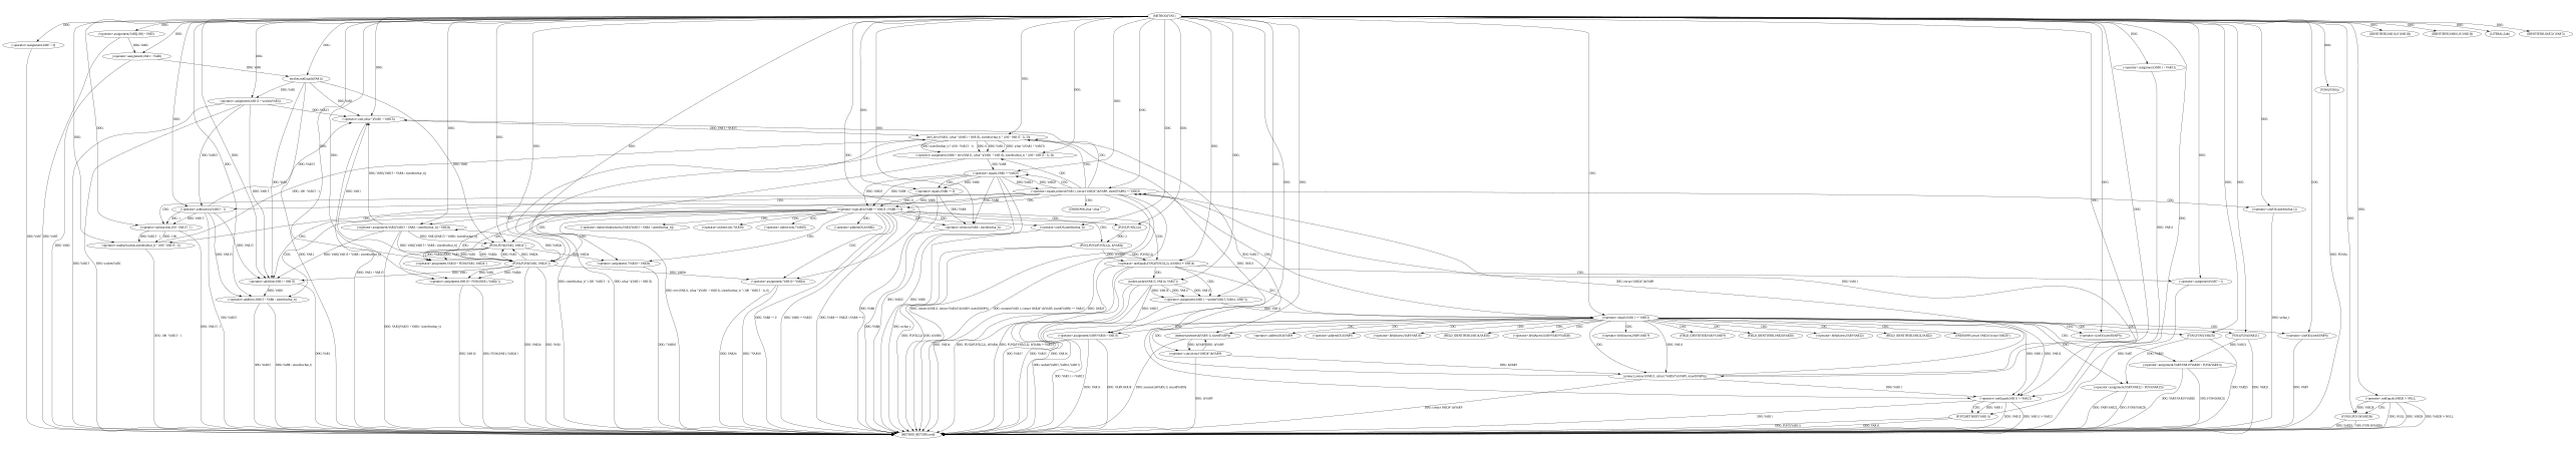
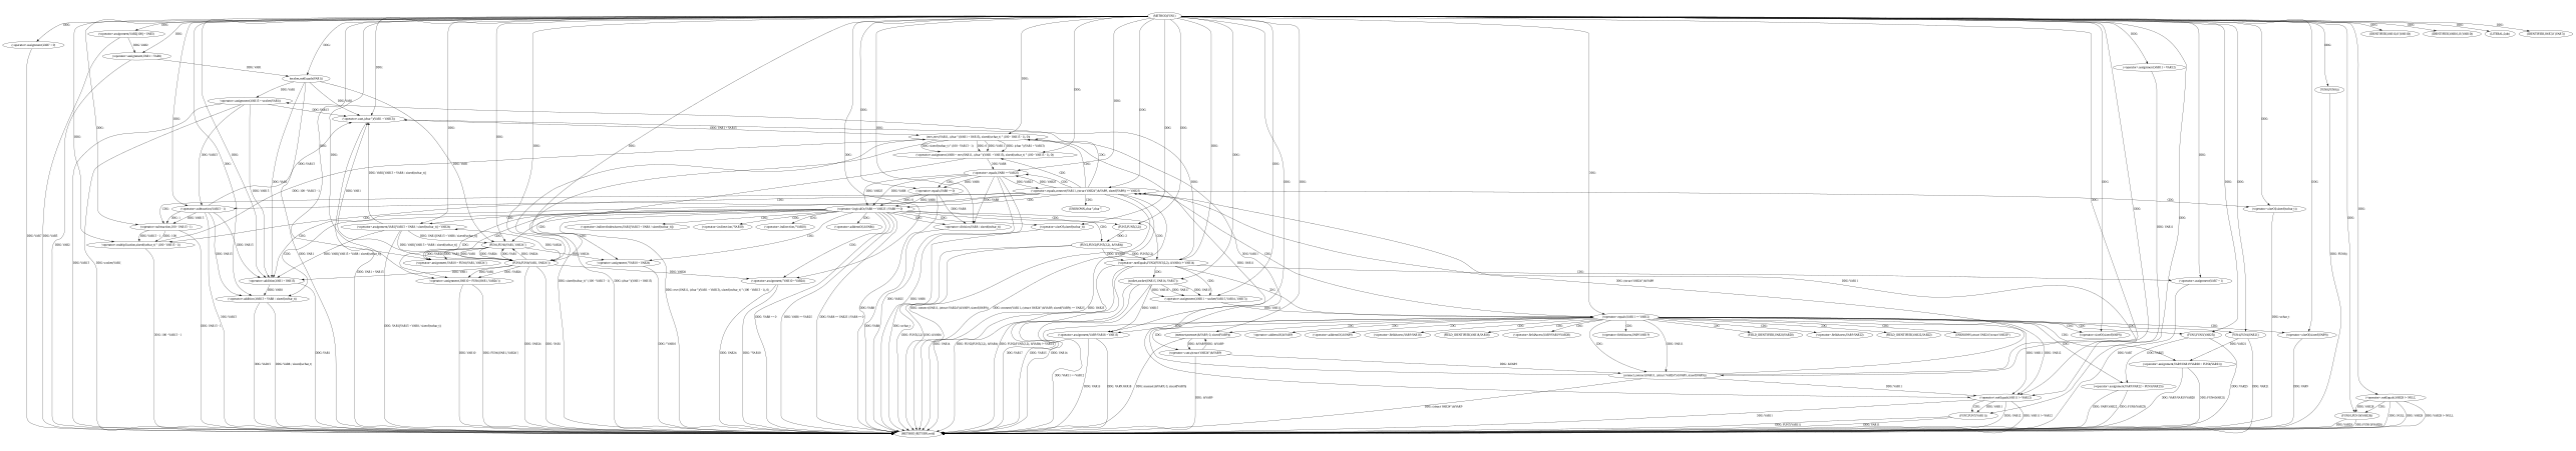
  digraph {
    fontname="PT Serif"
    node [fontname="PT Serif"]
    edge [fontname="PT Serif"]
    n1 [label="(METHOD,FUN1)"]
    n2 [label="(<operator>.assignment,VAR2[100] = VAR3)"]
    n3 [label="(<operator>.assignment,VAR1 = VAR2)"]
    n4 [label="(<operator>.assignment,VAR7 = 0)"]
    n5 [label="(<operator>.assignment,VAR11 = VAR12)"]
    n6 [label="(<operator>.assignment,VAR13 = wcslen(VAR1))"]
    n7 [label="(wcslen,notEquals(VAR1))"]
    n8 [label="(<operator>.notEquals,FUN2(FUN3(2,2), &VAR6) != VAR14)"]
    n9 [label="(FUN3,FUN3(2,2))"]
    n10 [label="(<operator>.assignment,VAR7 = 1)"]
    n11 [label="(<operator>.assignment,VAR11 = socket(VAR15, VAR16, VAR17))"]
    n12 [label="(socket,socket(VAR15, VAR16, VAR17))"]
    n13 [label="(<operator>.equals,VAR11 == VAR12)"]
    n14 [label="(memset,memset(&VAR9, 0, sizeof(VAR9)))"]
    n15 [label="(<operator>.sizeOf,sizeof(VAR9))"]
    n16 [label="(<operator>.assignment,VAR9.VAR18 = VAR15)"]
    n17 [label="(FUN4,FUN4(VAR21))"]
    n18 [label="(FUN5,FUN5(VAR23))"]
    n19 [label="(<operator>.equals,connect(VAR11, (struct VAR24*)&VAR9, sizeof(VAR9)) == VAR25)"]
    n20 [label="(connect,connect(VAR11, (struct VAR24*)&VAR9, sizeof(VAR9)))"]
    n21 [label="(<operator>.sizeOf,sizeof(VAR9))"]
    n22 [label="(<operator>.assignment,VAR8 = recv(VAR11, (char *)(VAR1 + VAR13), sizeof(wchar_t) * (100 - VAR13 - 1), 0))"]
    n23 [label="(recv,recv(VAR11, (char *)(VAR1 + VAR13), sizeof(wchar_t) * (100 - VAR13 - 1), 0))"]
    n24 [label="(<operator>.cast,(char *)(VAR1 + VAR13))"]
    n25 [label="(<operator>.addition,VAR1 + VAR13)"]
    n26 [label="(<operator>.multiplication,sizeof(wchar_t) * (100 - VAR13 - 1))"]
    n27 [label="(<operator>.sizeOf,sizeof(wchar_t))"]
    n28 [label="(<operator>.subtraction,100 - VAR13 - 1)"]
    n29 [label="(<operator>.subtraction,VAR13 - 1)"]
    n30 [label="(<operator>.equals,VAR8 == VAR25)"]
    n31 [label="(<operator>.equals,VAR8 == 0)"]
    n32 [label="(<operator>.assignment,VAR1[VAR13 + VAR8 / sizeof(wchar_t)] = VAR26)"]
    n33 [label="(<operator>.addition,VAR13 + VAR8 / sizeof(wchar_t))"]
    n34 [label="(<operator>.division,VAR8 / sizeof(wchar_t))"]
    n35 [label="(<operator>.sizeOf,sizeof(wchar_t))"]
    n36 [label="(<operator>.assignment,VAR10 = FUN6(VAR1, VAR26''))"]
    n37 [label="(FUN6,FUN6(VAR1, VAR26''))"]
    n38 [label="(IDENTIFIER,VAR10,if (VAR10))"]
    n39 [label="(<operator>.assignment,*VAR10 = VAR26)"]
    n40 [label="(<operator>.assignment,VAR10 = FUN6(VAR1, VAR26''))"]
    n41 [label="(FUN6,FUN6(VAR1, VAR26''))"]
    n42 [label="(IDENTIFIER,VAR10,if (VAR10))"]
    n43 [label="(<operator>.assignment,*VAR10 = VAR26)"]
    n44 [label="(LITERAL,0,do)"]
    n45 [label="(<operator>.notEquals,VAR11 != VAR12)"]
-   n46 [label="(FUN7,METHOD7(VAR11))"]
+   n46 [label="(FUN7,FUN7(VAR11))"]
    n47 [label="(IDENTIFIER,VAR7,if (VAR7))"]
    n48 [label="(FUN8,FUN8())"]
    n49 [label="(<operator>.notEquals,VAR28 != NULL)"]
    n50 [label="(FUN10,FUN10(VAR28))"]
    n51 [label="(METHOD_RETURN,void)"]
    n52 [label="(FUN2,FUN2(FUN3(2,2), &VAR6))"]
    n53 [label="(<operator>.assignment,VAR9.VAR19.VAR20 = FUN4(VAR21))"]
    n54 [label="(<operator>.assignment,VAR9.VAR22 = FUN5(VAR23))"]
    n55 [label="(<operator>.cast,(struct VAR24*)&VAR9)"]
    n56 [label="(<operator>.addressOf,&VAR9)"]
    n57 [label="(<operator>.fieldAccess,VAR9.VAR18)"]
    n58 [label="(FIELD_IDENTIFIER,VAR18,VAR18)"]
    n59 [label="(<operator>.fieldAccess,VAR9.VAR19.VAR20)"]
    n60 [label="(<operator>.fieldAccess,VAR9.VAR19)"]
-   n61 [label="(FIELD_IDENTIFIER,VAR19,VAR19)"]
    n62 [label="(FIELD_IDENTIFIER,VAR20,VAR20)"]
    n63 [label="(<operator>.fieldAccess,VAR9.VAR22)"]
    n64 [label="(FIELD_IDENTIFIER,VAR22,VAR22)"]
    n65 [label="(UNKNOWN,struct VAR24*,struct VAR20*)"]
    n66 [label="(<operator>.addressOf,&VAR9)"]
    n67 [label="(<operator>.logicalOr,VAR8 == VAR25 || VAR8 == 0)"]
    n68 [label="(UNKNOWN,char *,char *)"]
    n69 [label="(<operator>.addressOf,&VAR6)"]
    n70 [label="(<operator>.indirectIndexAccess,VAR1[VAR13 + VAR8 / sizeof(wchar_t)])"]
    n71 [label="(<operator>.indirection,*VAR10)"]
    n72 [label="(<operator>.indirection,*VAR10)"]
    n1 -> n2 [label="DDG: "]
    n1 -> n3 [label="DDG: "]
    n1 -> n4 [label="DDG: "]
    n1 -> n5 [label="DDG: "]
-   n1 -> n6 [label="DDG: "]
+   n8 -> n6 [label="DDG: "]
    n1 -> n7 [label="DDG: "]
    n1 -> n8 [label="DDG: "]
    n1 -> n9 [label="DDG: "]
    n1 -> n10 [label="DDG: "]
    n1 -> n11 [label="DDG: "]
    n1 -> n12 [label="DDG: "]
    n1 -> n13 [label="DDG: "]
    n1 -> n14 [label="DDG: "]
    n1 -> n15 [label="DDG: "]
    n1 -> n16 [label="DDG: "]
    n1 -> n17 [label="DDG: "]
    n1 -> n18 [label="DDG: "]
    n1 -> n19 [label="DDG: "]
    n1 -> n20 [label="DDG: "]
    n1 -> n21 [label="DDG: "]
    n1 -> n22 [label="DDG: "]
    n1 -> n23 [label="DDG: "]
    n1 -> n24 [label="DDG: "]
    n1 -> n25 [label="DDG: "]
    n1 -> n26 [label="DDG: "]
    n1 -> n27 [label="DDG: "]
    n1 -> n28 [label="DDG: "]
    n1 -> n29 [label="DDG: "]
    n1 -> n30 [label="DDG: "]
    n1 -> n31 [label="DDG: "]
    n1 -> n32 [label="DDG: "]
    n1 -> n33 [label="DDG: "]
    n1 -> n34 [label="DDG: "]
    n1 -> n35 [label="DDG: "]
    n1 -> n36 [label="DDG: "]
    n1 -> n37 [label="DDG: "]
    n1 -> n38 [label="DDG: "]
    n1 -> n39 [label="DDG: "]
    n1 -> n40 [label="DDG: "]
    n1 -> n41 [label="DDG: "]
    n1 -> n42 [label="DDG: "]
    n1 -> n43 [label="DDG: "]
    n1 -> n44 [label="DDG: "]
    n1 -> n45 [label="DDG: "]
    n1 -> n46 [label="DDG: "]
    n1 -> n47 [label="DDG: "]
    n1 -> n48 [label="DDG: "]
    n1 -> n49 [label="DDG: "]
    n1 -> n50 [label="DDG: "]
    n2 -> n3 [label="DDG: VAR2"]
    n2 -> n51 [label="DDG: VAR3"]
    n3 -> n7 [label="DDG: VAR1"]
    n3 -> n51 [label="DDG: VAR2"]
    n4 -> n51 [label="DDG: VAR7"]
    n5 -> n45 [label="DDG: VAR11"]
    n6 -> n24 [label="DDG: VAR13"]
    n6 -> n25 [label="DDG: VAR13"]
    n6 -> n29 [label="DDG: VAR13"]
    n6 -> n51 [label="DDG: VAR13"]
    n6 -> n51 [label="DDG: wcslen(VAR1)"]
    n7 -> n6 [label="DDG: VAR1"]
    n7 -> n24 [label="DDG: VAR1"]
    n7 -> n25 [label="DDG: VAR1"]
    n7 -> n37 [label="DDG: VAR1"]
    n7 -> n51 [label="DDG: VAR1"]
    n8 -> n10 [label="CDG: "]
    n8 -> n11 [label="CDG: "]
    n8 -> n12 [label="CDG: "]
    n8 -> n13 [label="CDG: "]
    n8 -> n51 [label="DDG: FUN2(FUN3(2,2), &VAR6) != VAR14"]
    n8 -> n51 [label="DDG: VAR14"]
    n8 -> n51 [label="DDG: FUN2(FUN3(2,2), &VAR6)"]
    n9 -> n52 [label="DDG: 2"]
    n10 -> n51 [label="DDG: VAR7"]
    n11 -> n13 [label="DDG: VAR11"]
-   n11 -> n51 [label="DDG: socket(VAR15, VAR16, VAR17)"]
    n12 -> n11 [label="DDG: VAR15"]
    n12 -> n11 [label="DDG: VAR16"]
    n12 -> n11 [label="DDG: VAR17"]
    n12 -> n16 [label="DDG: VAR15"]
    n12 -> n51 [label="DDG: VAR17"]
    n12 -> n51 [label="DDG: VAR15"]
    n12 -> n51 [label="DDG: VAR16"]
    n13 -> n14 [label="CDG: "]
    n13 -> n15 [label="CDG: "]
    n13 -> n16 [label="CDG: "]
    n13 -> n17 [label="CDG: "]
    n13 -> n18 [label="CDG: "]
    n13 -> n19 [label="CDG: "]
    n13 -> n20 [label="DDG: VAR11"]
    n13 -> n20 [label="CDG: "]
    n13 -> n21 [label="CDG: "]
    n13 -> n45 [label="DDG: VAR11"]
    n13 -> n45 [label="DDG: VAR12"]
    n13 -> n51 [label="DDG: VAR11 == VAR12"]
    n13 -> n53 [label="CDG: "]
    n13 -> n54 [label="CDG: "]
    n13 -> n55 [label="CDG: "]
    n13 -> n56 [label="CDG: "]
    n13 -> n57 [label="CDG: "]
    n13 -> n58 [label="CDG: "]
    n13 -> n59 [label="CDG: "]
    n13 -> n60 [label="CDG: "]
-   n13 -> n61 [label="CDG: "]
    n13 -> n62 [label="CDG: "]
    n13 -> n63 [label="CDG: "]
    n13 -> n64 [label="CDG: "]
    n13 -> n65 [label="CDG: "]
    n13 -> n66 [label="CDG: "]
    n14 -> n51 [label="DDG: memset(&VAR9, 0, sizeof(VAR9))"]
    n14 -> n55 [label="DDG: &VAR9"]
    n16 -> n51 [label="DDG: VAR15"]
    n16 -> n51 [label="DDG: VAR9.VAR18"]
    n17 -> n51 [label="DDG: VAR21"]
    n17 -> n53 [label="DDG: VAR21"]
    n18 -> n51 [label="DDG: VAR23"]
    n18 -> n54 [label="DDG: VAR23"]
    n19 -> n22 [label="CDG: "]
    n19 -> n23 [label="CDG: "]
    n19 -> n24 [label="CDG: "]
    n19 -> n25 [label="CDG: "]
    n19 -> n26 [label="CDG: "]
    n19 -> n27 [label="CDG: "]
    n19 -> n28 [label="CDG: "]
    n19 -> n29 [label="CDG: "]
    n19 -> n30 [label="DDG: VAR25"]
    n19 -> n30 [label="CDG: "]
    n19 -> n51 [label="DDG: connect(VAR11, (struct VAR24*)&VAR9, sizeof(VAR9))"]
    n19 -> n51 [label="DDG: connect(VAR11, (struct VAR24*)&VAR9, sizeof(VAR9)) == VAR25"]
    n19 -> n51 [label="DDG: VAR25"]
    n19 -> n67 [label="CDG: "]
    n19 -> n68 [label="CDG: "]
    n20 -> n19 [label="DDG: VAR11"]
    n20 -> n19 [label="DDG: (struct VAR24*)&VAR9"]
    n20 -> n23 [label="DDG: VAR11"]
    n20 -> n45 [label="DDG: VAR11"]
    n20 -> n51 [label="DDG: (struct VAR24*)&VAR9"]
    n21 -> n51 [label="DDG: VAR9"]
    n22 -> n30 [label="DDG: VAR8"]
    n22 -> n51 [label="DDG: recv(VAR11, (char *)(VAR1 + VAR13), sizeof(wchar_t) * (100 - VAR13 - 1), 0)"]
    n23 -> n22 [label="DDG: VAR11"]
    n23 -> n22 [label="DDG: (char *)(VAR1 + VAR13)"]
    n23 -> n22 [label="DDG: sizeof(wchar_t) * (100 - VAR13 - 1)"]
    n23 -> n22 [label="DDG: 0"]
    n23 -> n45 [label="DDG: VAR11"]
    n23 -> n51 [label="DDG: sizeof(wchar_t) * (100 - VAR13 - 1)"]
    n23 -> n51 [label="DDG: (char *)(VAR1 + VAR13)"]
    n24 -> n23 [label="DDG: VAR1 + VAR13"]
    n24 -> n51 [label="DDG: VAR1 + VAR13"]
    n25 -> n33 [label="DDG: VAR8"]
    n25 -> n51 [label="DDG: VAR1"]
    n26 -> n23 [label="DDG: 100 - VAR13 - 1"]
    n26 -> n51 [label="DDG: 100 - VAR13 - 1"]
    n27 -> n51 [label="DDG: wchar_t"]
    n28 -> n26 [label="DDG: 100"]
    n28 -> n26 [label="DDG: VAR13 - 1"]
    n28 -> n51 [label="DDG: VAR13 - 1"]
    n29 -> n24 [label="DDG: VAR13"]
    n29 -> n25 [label="DDG: VAR13"]
    n29 -> n28 [label="DDG: VAR13"]
    n29 -> n28 [label="DDG: 1"]
    n29 -> n33 [label="DDG: VAR13"]
    n29 -> n51 [label="DDG: VAR13"]
    n30 -> n19 [label="DDG: VAR25"]
    n30 -> n31 [label="DDG: VAR8"]
    n30 -> n31 [label="CDG: "]
    n30 -> n34 [label="DDG: VAR8"]
    n30 -> n51 [label="DDG: VAR8"]
    n30 -> n51 [label="DDG: VAR25"]
    n30 -> n67 [label="DDG: VAR8"]
    n30 -> n67 [label="DDG: VAR25"]
    n31 -> n34 [label="DDG: VAR8"]
    n31 -> n51 [label="DDG: VAR8"]
    n31 -> n67 [label="DDG: VAR8"]
    n31 -> n67 [label="DDG: 0"]
    n32 -> n24 [label="DDG: VAR1[VAR13 + VAR8 / sizeof(wchar_t)]"]
    n32 -> n25 [label="DDG: VAR1[VAR13 + VAR8 / sizeof(wchar_t)]"]
    n32 -> n37 [label="DDG: VAR1[VAR13 + VAR8 / sizeof(wchar_t)]"]
    n32 -> n41 [label="DDG: VAR1[VAR13 + VAR8 / sizeof(wchar_t)]"]
    n32 -> n51 [label="DDG: VAR1[VAR13 + VAR8 / sizeof(wchar_t)]"]
    n33 -> n51 [label="DDG: VAR13"]
    n33 -> n51 [label="DDG: VAR8 / sizeof(wchar_t)"]
    n34 -> n51 [label="DDG: VAR8"]
    n35 -> n51 [label="DDG: wchar_t"]
    n37 -> n36 [label="DDG: VAR1"]
    n37 -> n36 [label="DDG: VAR26"]
    n37 -> n39 [label="DDG: VAR26"]
    n37 -> n41 [label="DDG: VAR1"]
    n37 -> n41 [label="DDG: VAR26"]
    n39 -> n51 [label="DDG: *VAR10"]
    n40 -> n51 [label="DDG: FUN6(VAR1, VAR26'')"]
    n40 -> n51 [label="DDG: VAR10"]
    n41 -> n24 [label="DDG: VAR1"]
    n41 -> n25 [label="DDG: VAR1"]
    n41 -> n32 [label="DDG: VAR26"]
    n41 -> n37 [label="DDG: VAR1"]
    n41 -> n37 [label="DDG: VAR26"]
    n41 -> n40 [label="DDG: VAR1"]
    n41 -> n40 [label="DDG: VAR26"]
    n41 -> n43 [label="DDG: VAR26"]
    n41 -> n51 [label="DDG: VAR26"]
    n41 -> n51 [label="DDG: VAR1"]
    n43 -> n51 [label="DDG: *VAR10"]
    n43 -> n51 [label="DDG: VAR26"]
    n45 -> n46 [label="DDG: VAR11"]
    n45 -> n46 [label="CDG: "]
    n45 -> n51 [label="DDG: VAR12"]
    n45 -> n51 [label="DDG: VAR11 != VAR12"]
    n45 -> n51 [label="DDG: VAR11"]
    n46 -> n51 [label="DDG: VAR11"]
    n46 -> n51 [label="DDG: FUN7(VAR11)"]
    n48 -> n51 [label="DDG: FUN8()"]
    n49 -> n50 [label="DDG: VAR28"]
    n49 -> n50 [label="CDG: "]
    n49 -> n51 [label="DDG: NULL"]
    n49 -> n51 [label="DDG: VAR28"]
    n49 -> n51 [label="DDG: VAR28 != NULL"]
    n50 -> n51 [label="DDG: VAR28"]
    n50 -> n51 [label="DDG: FUN10(VAR28)"]
    n52 -> n8 [label="DDG: FUN3(2,2)"]
    n52 -> n8 [label="DDG: &VAR6"]
    n52 -> n51 [label="DDG: FUN3(2,2)"]
    n52 -> n51 [label="DDG: &VAR6"]
    n53 -> n51 [label="DDG: VAR9.VAR19.VAR20"]
    n53 -> n51 [label="DDG: FUN4(VAR21)"]
    n54 -> n51 [label="DDG: FUN5(VAR23)"]
    n54 -> n51 [label="DDG: VAR9.VAR22"]
    n55 -> n14 [label="DDG: &VAR9"]
    n55 -> n20 [label="DDG: &VAR9"]
    n55 -> n51 [label="DDG: &VAR9"]
    n67 -> n8 [label="CDG: "]
    n67 -> n9 [label="CDG: "]
    n67 -> n32 [label="CDG: "]
    n67 -> n33 [label="CDG: "]
    n67 -> n34 [label="CDG: "]
    n67 -> n35 [label="CDG: "]
    n67 -> n36 [label="CDG: "]
    n67 -> n37 [label="CDG: "]
    n67 -> n39 [label="CDG: "]
    n67 -> n40 [label="CDG: "]
    n67 -> n41 [label="CDG: "]
    n67 -> n43 [label="CDG: "]
    n67 -> n51 [label="DDG: VAR8 == 0"]
    n67 -> n51 [label="DDG: VAR8 == VAR25"]
    n67 -> n51 [label="DDG: VAR8 == VAR25 || VAR8 == 0"]
    n67 -> n52 [label="CDG: "]
    n67 -> n69 [label="CDG: "]
    n67 -> n70 [label="CDG: "]
    n67 -> n71 [label="CDG: "]
    n67 -> n72 [label="CDG: "]
  }
